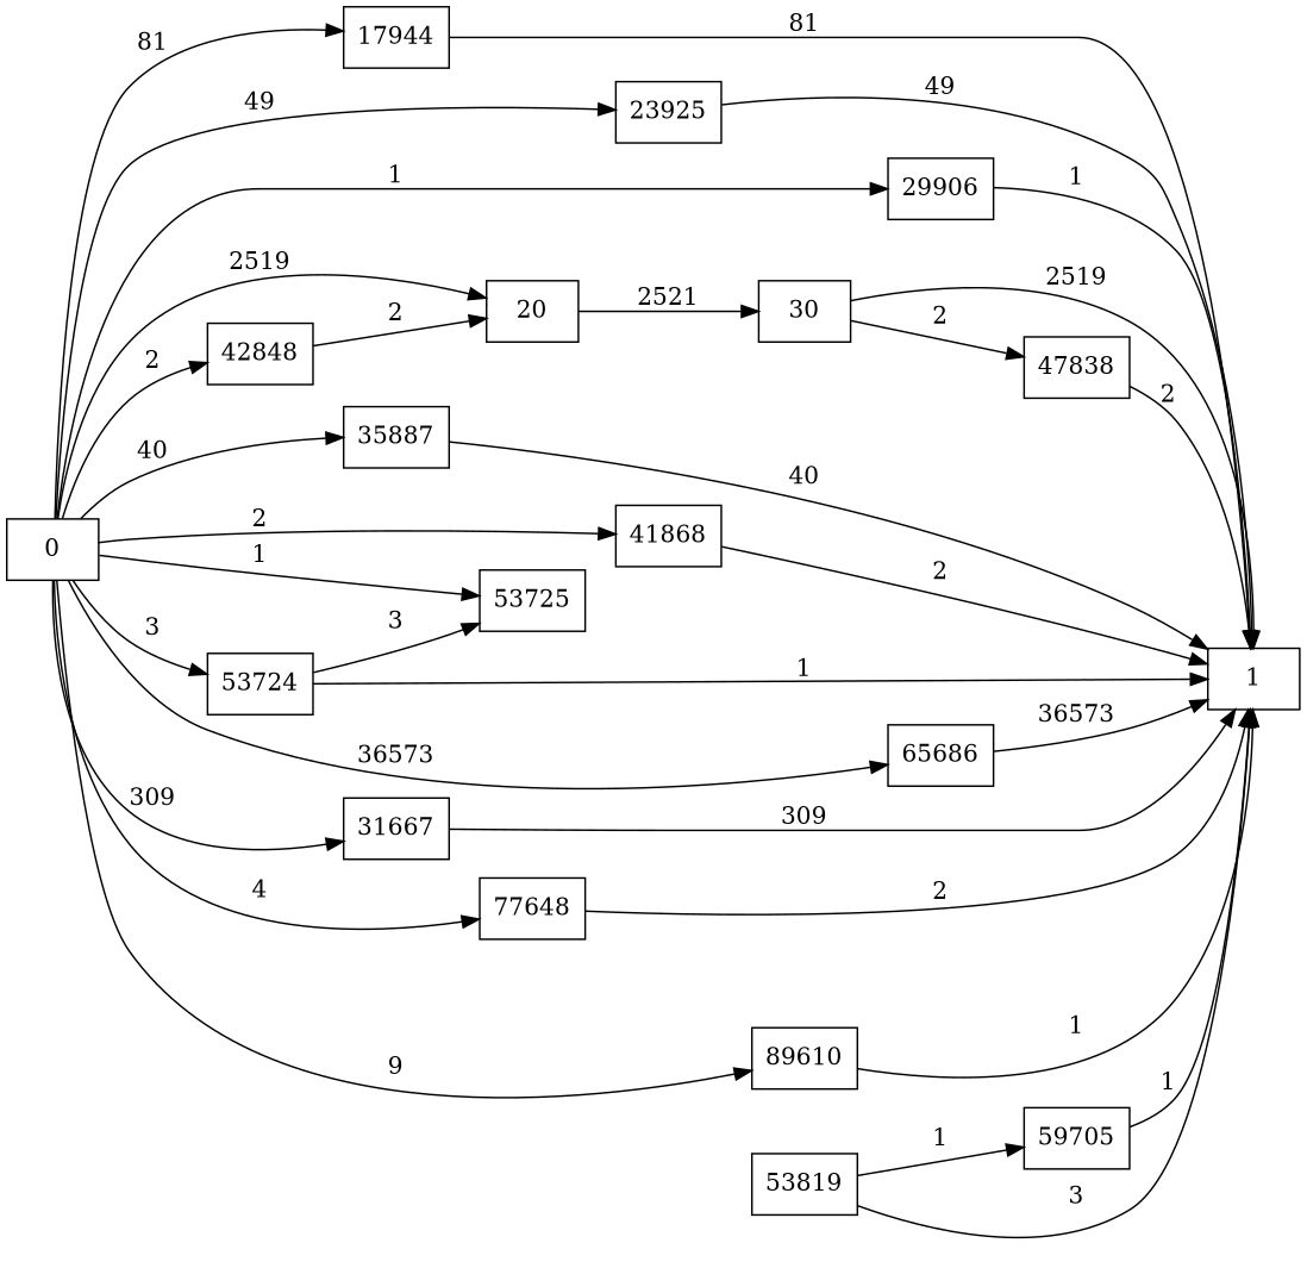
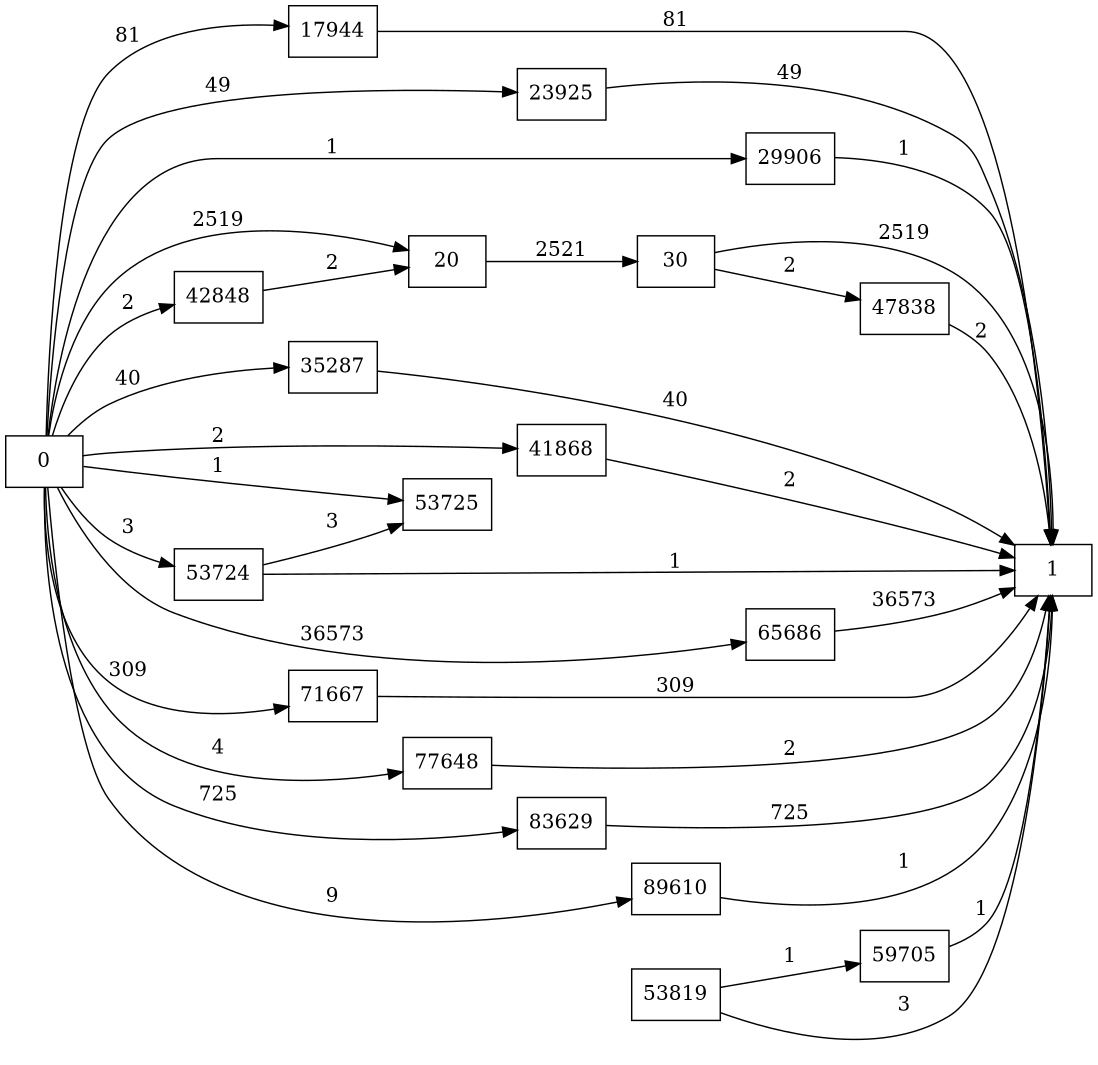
  digraph {
    rankdir=LR
    node [shape=rectangle]
    20
    30
    1
    47838
    17944
    23925
    29906
-   35887
+   35887 [label=35287]
    41868
    42848
    53724
    53725
    53819
    59705
    65686
-   71667 [label=31667]
+   71667
    77648
+   83629
    89610
    0
    20 -> 30 [label=2521]
    30 -> 1 [label=2519]
    30 -> 47838 [label=2]
    47838 -> 1 [label=2]
    17944 -> 1 [label=81]
    23925 -> 1 [label=49]
    29906 -> 1 [label=1]
    35887 -> 1 [label=40]
    41868 -> 1 [label=2]
    42848 -> 20 [label=2]
    53724 -> 1 [label=1]
    53724 -> 53725 [label=3]
    53819 -> 1 [label=3]
    53819 -> 59705 [label=1]
    59705 -> 1 [label=1]
    65686 -> 1 [label=36573]
    71667 -> 1 [label=309]
    77648 -> 1 [label=2]
+   83629 -> 1 [label=725]
    89610 -> 1 [label=1]
    0 -> 20 [label=2519]
    0 -> 17944 [label=81]
    0 -> 23925 [label=49]
    0 -> 29906 [label=1]
    0 -> 35887 [label=40]
    0 -> 41868 [label=2]
    0 -> 42848 [label=2]
    0 -> 53724 [label=3]
    0 -> 53725 [label=1]
    0 -> 65686 [label=36573]
    0 -> 71667 [label=309]
    0 -> 77648 [label=4]
+   0 -> 83629 [label=725]
    0 -> 89610 [label=9]
  }
